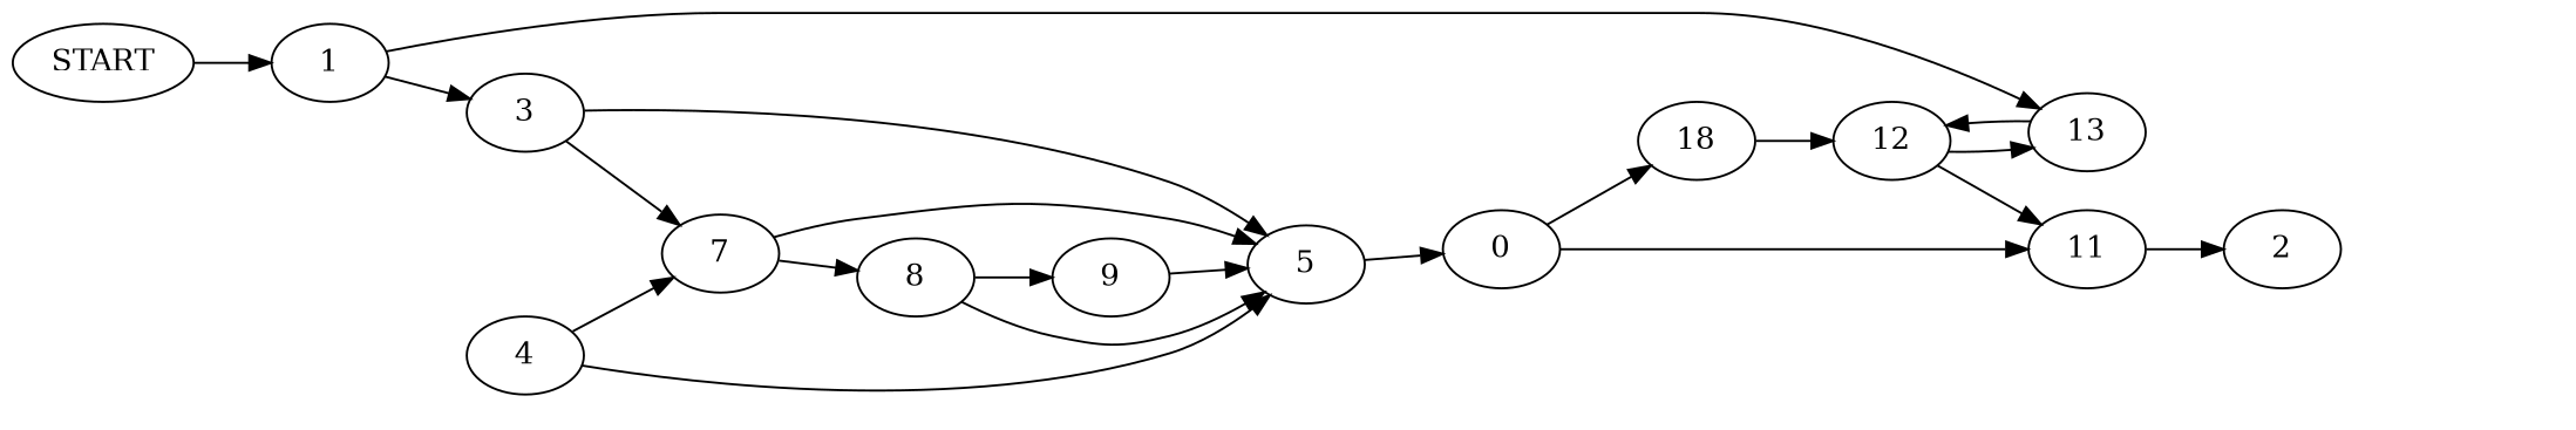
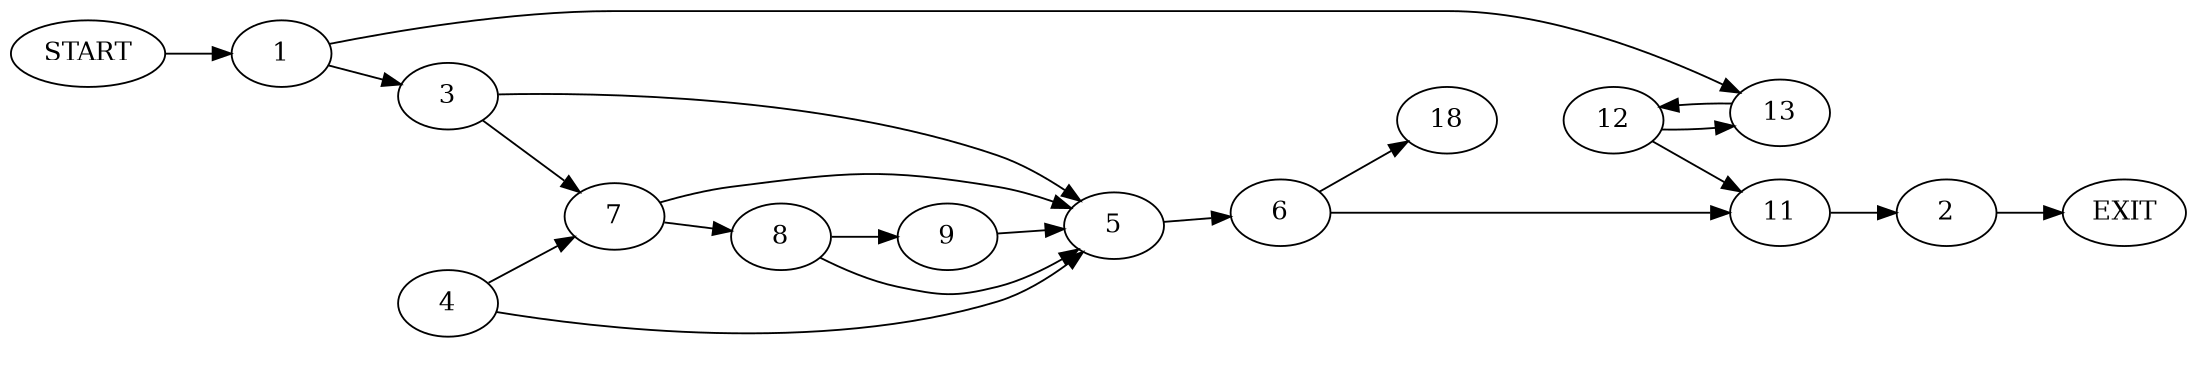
  digraph {
    rankdir=LR
    n1 [label=START]
    1
    3
    13
+   n5 [label=EXIT]
    2
    5
    7
    4
-   6 [label=0]
+   6
    8
    n12 [label=18]
    11
    12
    9
    n1 -> 1
    1 -> 3
    1 -> 13
    3 -> 5
    3 -> 7
    13 -> 12
+   2 -> n5
    5 -> 6
    7 -> 5
    7 -> 8
    4 -> 5
    4 -> 7
    6 -> n12
    6 -> 11
    8 -> 5
    8 -> 9
-   n12 -> 12
    11 -> 2
    12 -> 13
    12 -> 11
    9 -> 5
  }
